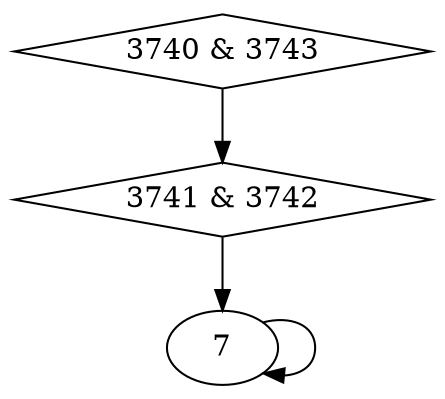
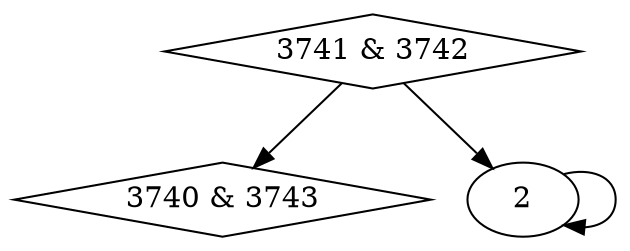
  digraph {
    node [shape=diamond]
    n1 [label="3740 & 3743"]
    n2 [label="3741 & 3742"]
-   2 [label=7 shape=""]
-   n1 -> n2
+   2 [shape=""]
+   n2 -> n1
    n2 -> 2
    2 -> 2
  }
